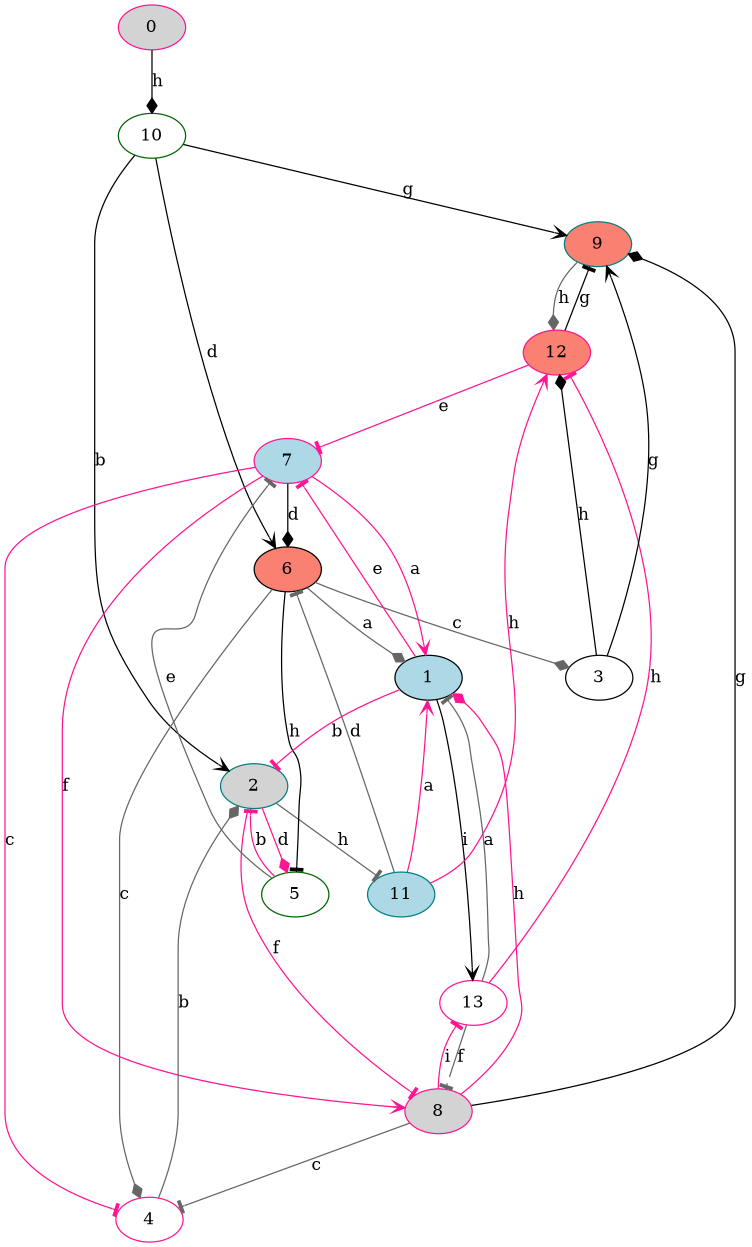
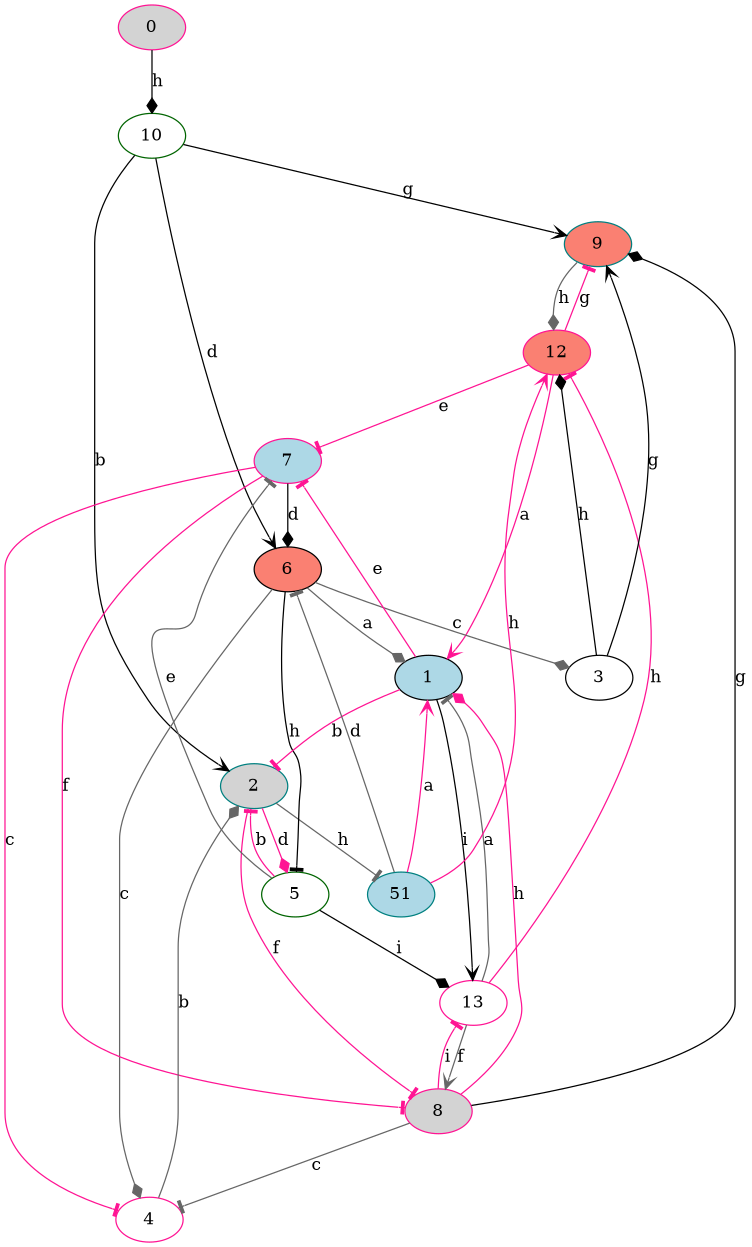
  strict digraph {
    node [color=deeppink fillcolor=white style=filled]
    edge [arrowhead=tee color=deeppink]
    0 [fillcolor=lightgrey]
    10 [color=darkgreen]
    9 [color=teal fillcolor=salmon]
    12 [fillcolor=salmon]
    2 [color=teal fillcolor=lightgrey]
    6 [color=black fillcolor=salmon]
    1 [color=black fillcolor=lightblue]
    7 [fillcolor=lightblue]
    13
    5 [color=darkgreen]
    8 [fillcolor=lightgrey]
-   11 [color=teal fillcolor=lightblue]
+   11 [color=teal fillcolor=lightblue label=51]
    4
    3 [color=black]
    0 -> 10 [arrowhead=diamond color=black label=h]
    10 -> 9 [arrowhead=vee color=black label=g]
    10 -> 2 [arrowhead=vee color=black label=b]
    10 -> 6 [arrowhead=vee color=black label=d]
    9 -> 12 [arrowhead=diamond color=gray40 label=h]
-   12 -> 9 [color=black label=g]
+   12 -> 9 [label=g]
    12 -> 7 [label=e]
    2 -> 5 [arrowhead=diamond label=d]
    2 -> 8 [label=f]
    2 -> 11 [color=gray40 label=h]
    6 -> 1 [arrowhead=diamond color=gray40 label=a]
    6 -> 5 [color=black label=h]
    6 -> 4 [arrowhead=diamond color=gray40 label=c]
    6 -> 3 [arrowhead=diamond color=gray40 label=c]
    1 -> 2 [label=b]
    1 -> 7 [label=e]
    1 -> 13 [arrowhead=vee color=black label=i]
    7 -> 6 [arrowhead=diamond color=black label=d]
-   7 -> 1 [arrowhead=vee label=a]
-   7 -> 8 [arrowhead=vee label=f]
+   12 -> 1 [arrowhead=vee label=a]
+   7 -> 8 [label=f]
    7 -> 4 [label=c]
    13 -> 12 [label=h]
    13 -> 1 [color=gray40 label=a]
-   13 -> 8 [color=gray40 label=f]
+   13 -> 8 [arrowhead=vee color=gray40 label=f]
    5 -> 2 [label=b]
    5 -> 7 [color=gray40 label=e]
+   5 -> 13 [arrowhead=diamond color=black label=i]
    8 -> 9 [arrowhead=diamond color=black label=g]
    8 -> 1 [arrowhead=diamond label=h]
    8 -> 13 [label=i]
    8 -> 4 [color=gray40 label=c]
    11 -> 12 [arrowhead=vee label=h]
    11 -> 6 [color=gray40 label=d]
    11 -> 1 [arrowhead=vee label=a]
    4 -> 2 [arrowhead=diamond color=gray40 label=b]
    3 -> 9 [arrowhead=vee color=black label=g]
    3 -> 12 [arrowhead=diamond color=black label=h]
  }
